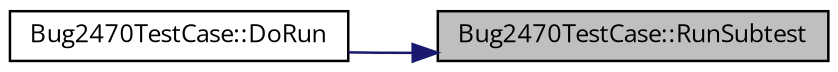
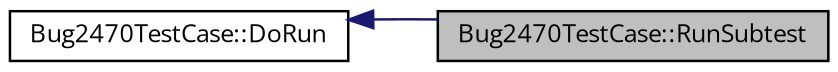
  digraph {
    rankdir=RL
    fontname="Open Sans"
    node [color=black fontname="Open Sans" fontsize=10 shape=record style=filled]
    n1 [fillcolor=grey75 fontcolor=black height=0.2 label="Bug2470TestCase::RunSubtest" width=0.4]
    n2 [fillcolor=white height=0.2 label="Bug2470TestCase::DoRun" width=0.4]
-   n1 -> n2 [color=midnightblue dir=back fontname="Open Sans" fontsize=10 labelfontname=Helvetica labelfontsize=10 style=solid]
+   n2 -> n1 [color=midnightblue dir=back fontname="Open Sans" fontsize=10 labelfontname=Helvetica labelfontsize=10 style=solid]
  }
